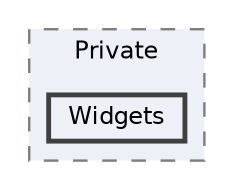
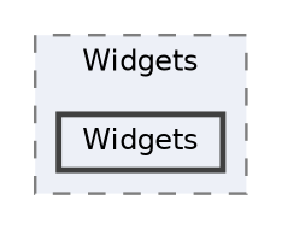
  digraph {
    compound=true
    n1 [color=grey25 fillcolor="#edf0f7" fontname=Helvetica fontsize=10 height=0.2 label=Widgets shape=box style="filled,bold" width=0.4]
    subgraph cluster_1 {
      bgcolor="#edf0f7"
      fontname=Helvetica
      fontsize=10
-     label=Private
+     label=Widgets
      pencolor=grey50
      style="filled,dashed"
      n1
    }
  }
